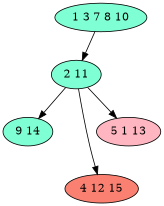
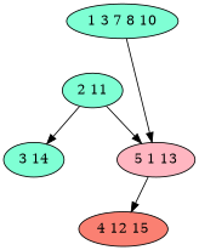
  digraph {
    node [fillcolor=aquamarine style=filled]
    n1 [label="1 3 7 8 10"]
    n2 [label="2 11"]
-   n3 [label="9 14"]
+   n3 [label="3 14"]
    n4 [fillcolor=lightpink label="5 1 13"]
    n5 [fillcolor=salmon label="4 12 15"]
-   n1 -> n2
+   n1 -> n4
    n2 -> n3
    n2 -> n4
-   n2 -> n5
+   n4 -> n5
  }
